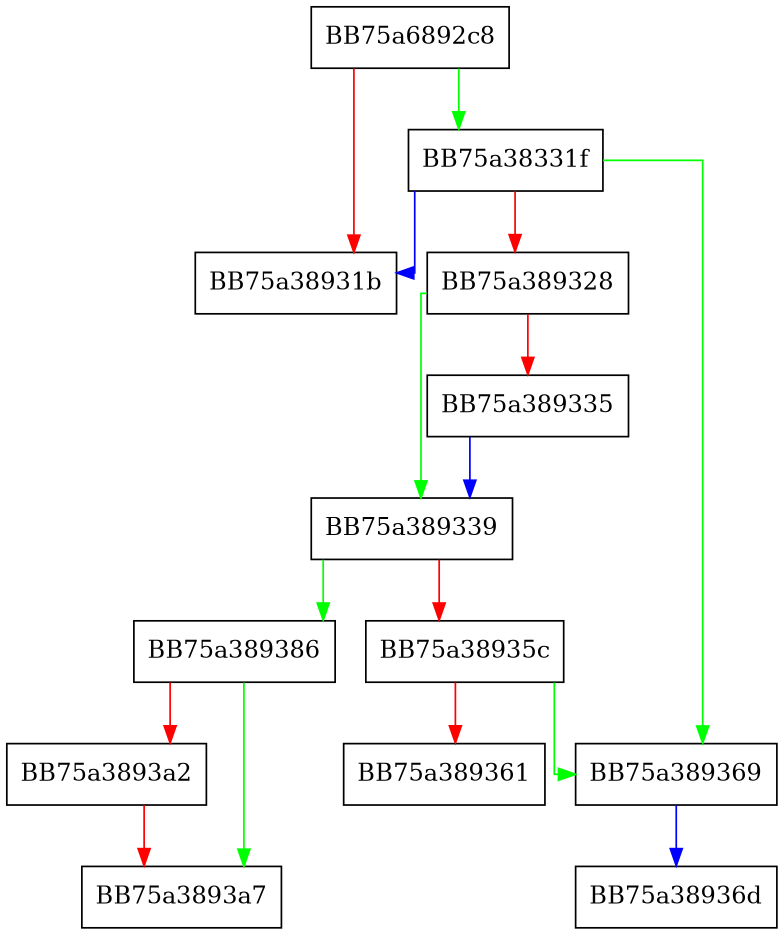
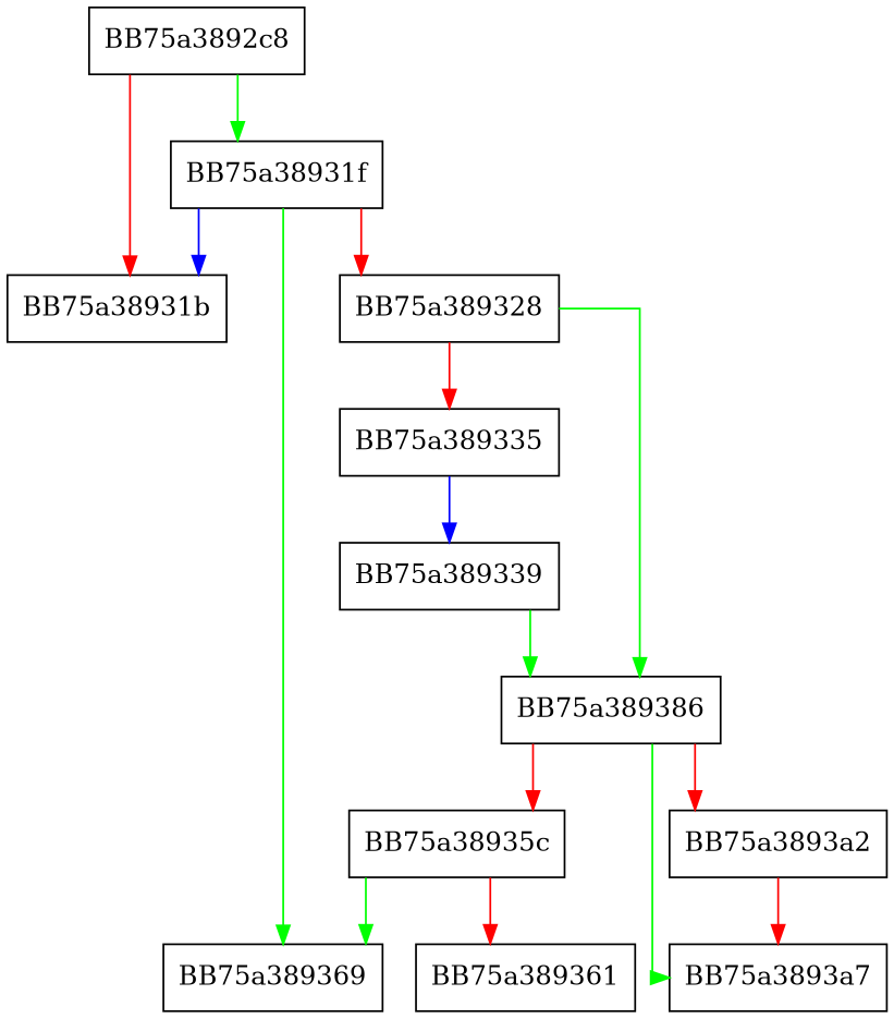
  digraph {
    splines=ortho
    node [shape=box]
    edge [color=red]
-   BB75a3892c8 [label=BB75a6892c8]
-   BB75a38931f [label=BB75a38331f]
+   BB75a3892c8
+   BB75a38931f
    BB75a38931b
    BB75a389369
    BB75a389328
-   BB75a38936d
    BB75a389339
    BB75a389335
    BB75a389386
    BB75a38935c
    BB75a3893a7
    BB75a3893a2
    BB75a389361
    BB75a3892c8 -> BB75a38931f [color=green]
    BB75a3892c8 -> BB75a38931b
    BB75a38931f -> BB75a38931b [color=blue]
    BB75a38931f -> BB75a389369 [color=green]
    BB75a38931f -> BB75a389328
-   BB75a389369 -> BB75a38936d [color=blue]
-   BB75a389328 -> BB75a389339 [color=green]
+   BB75a389328 -> BB75a389386 [color=green]
    BB75a389328 -> BB75a389335
    BB75a389339 -> BB75a389386 [color=green]
-   BB75a389339 -> BB75a38935c
+   BB75a389386 -> BB75a38935c
    BB75a389335 -> BB75a389339 [color=blue]
    BB75a389386 -> BB75a3893a7 [color=green]
    BB75a389386 -> BB75a3893a2
    BB75a38935c -> BB75a389369 [color=green]
    BB75a38935c -> BB75a389361
    BB75a3893a2 -> BB75a3893a7
  }
